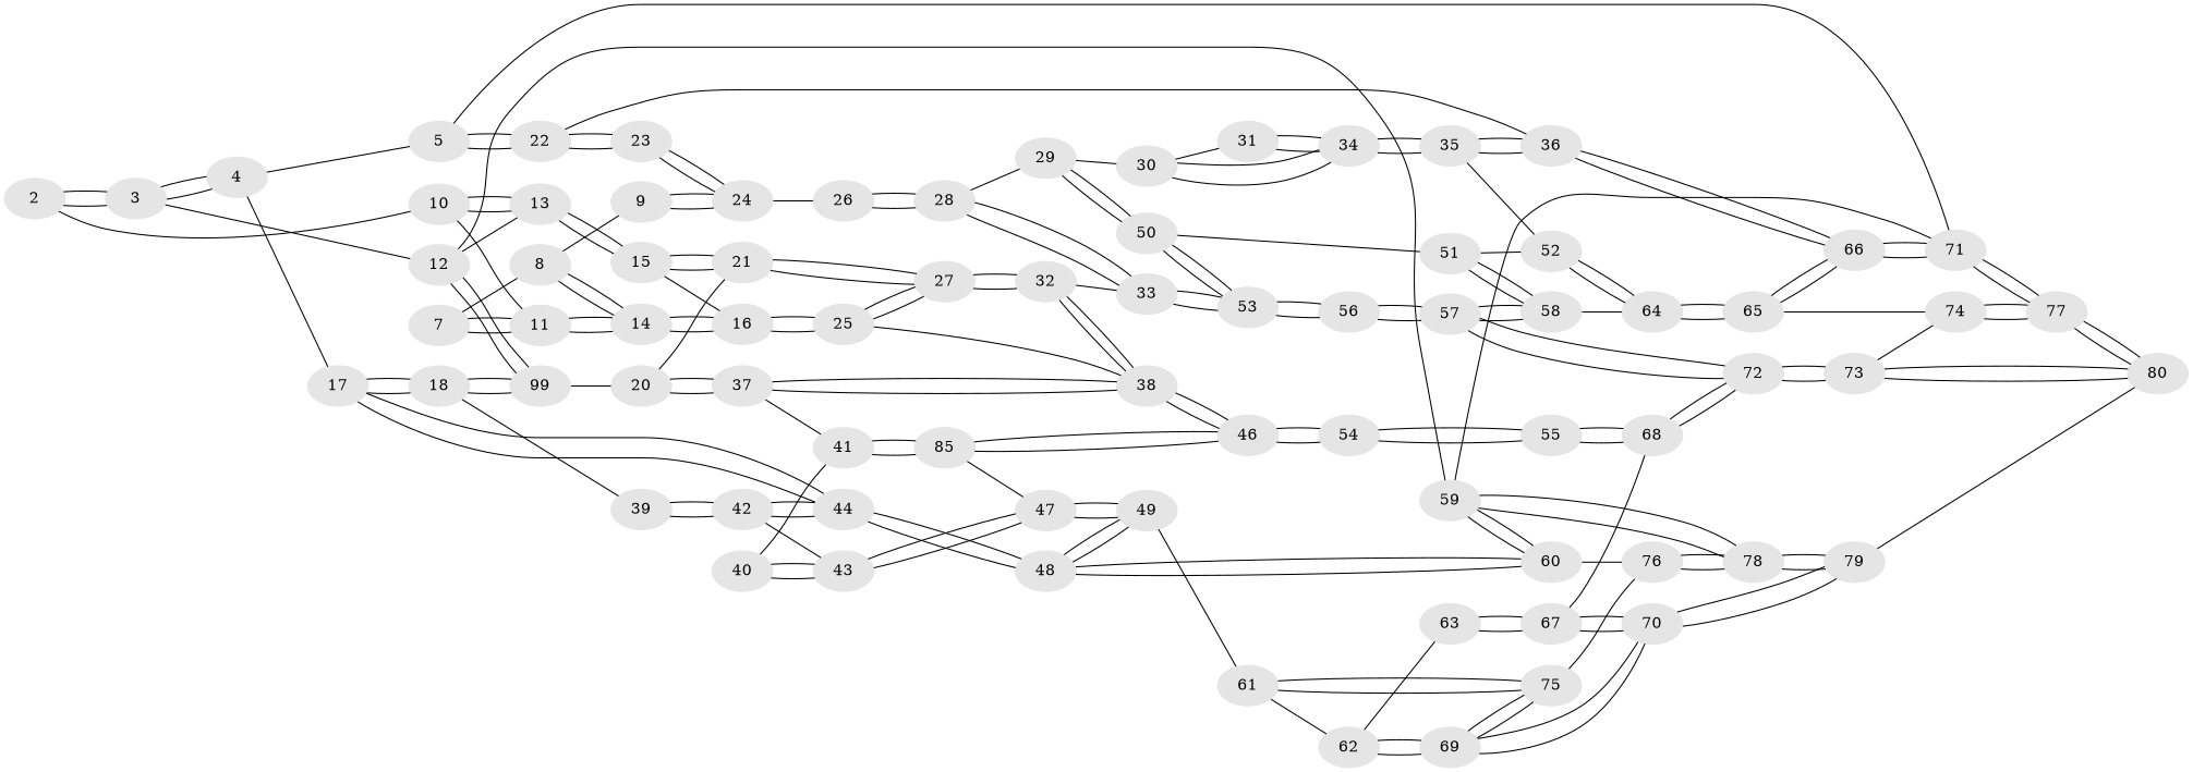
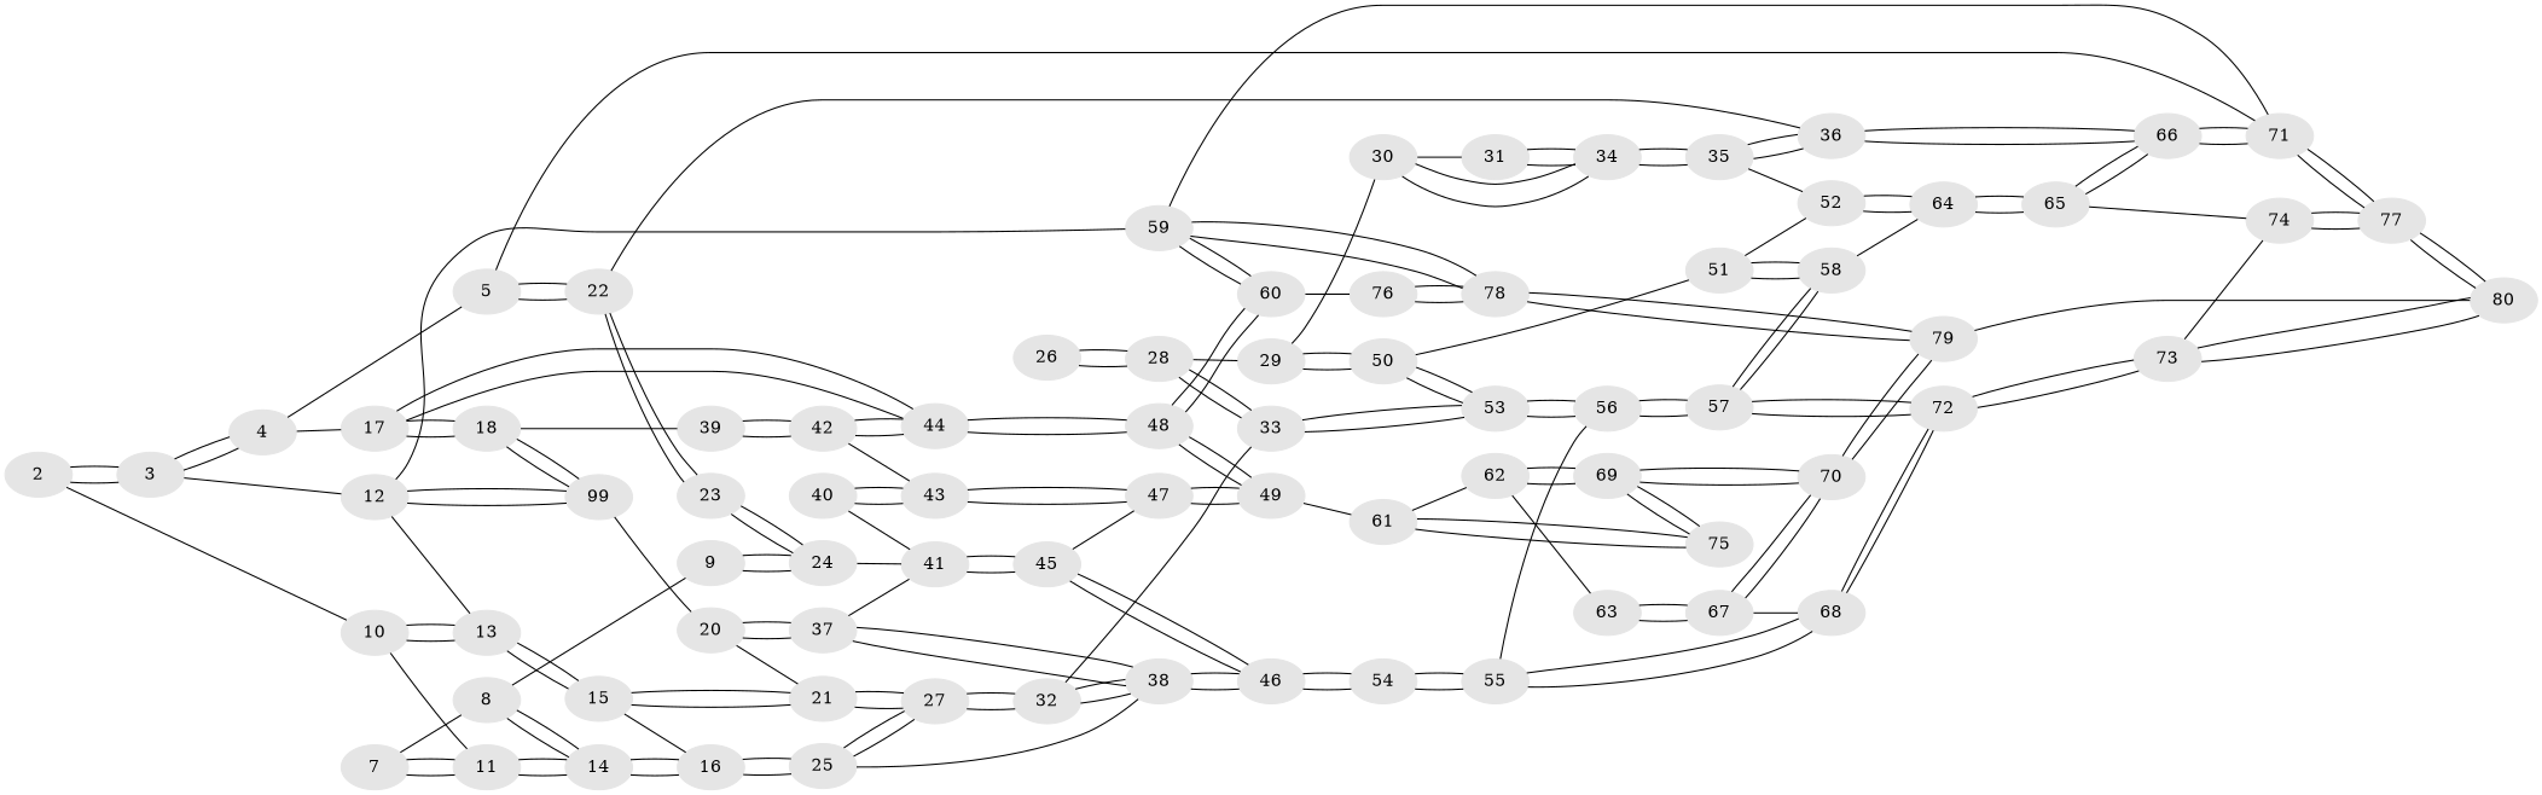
  graph {
    rankdir=LR
    node [color=gray90 style=filled]
    2
    3
    10
    7
    8
    11
    4
    12
    13
    5
    17
    59
    n13 [label=99]
    22
    71
    18
    44
    60
    78
    23
    36
    77
    9
    24
    14
    16
    26
    15
    20
    21
    25
    27
    38
    39
    48
    42
    37
    41
    32
    66
    31
    34
    28
    29
    33
    30
    50
    53
    51
    35
    46
    56
    52
    64
-   45 [label=85]
+   45
    54
    40
    43
    47
    49
    55
    61
    76
    62
    75
    58
    65
    57
    68
    63
    67
    72
    73
    79
    69
    70
    74
    80
    2 -- 3
    2 -- 3
    2 -- 10
    3 -- 4
    3 -- 4
    3 -- 12
    10 -- 11
    10 -- 13
    10 -- 13
    7 -- 8
    7 -- 11
    7 -- 11
    8 -- 9
    8 -- 14
    8 -- 14
    11 -- 14
    11 -- 14
    4 -- 5
    4 -- 17
    12 -- 13
    12 -- 59
    12 -- n13
    12 -- n13
    13 -- 15
    13 -- 15
    5 -- 22
    5 -- 22
    5 -- 71
    17 -- 18
    17 -- 18
    17 -- 44
    17 -- 44
    59 -- 71
    59 -- 60
    59 -- 60
    59 -- 78
    59 -- 78
    n13 -- 20
    22 -- 23
    22 -- 23
    22 -- 36
    71 -- 77
    71 -- 77
    18 -- n13
    18 -- n13
    18 -- 39
    44 -- 48
    44 -- 48
    60 -- 76
    78 -- 79
    78 -- 79
    23 -- 24
    23 -- 24
    36 -- 66
    36 -- 66
    77 -- 80
    77 -- 80
    9 -- 24
    9 -- 24
-   24 -- 26
+   24 -- 41
    14 -- 16
    14 -- 16
    16 -- 25
    16 -- 25
    26 -- 28
    26 -- 28
    15 -- 16
    15 -- 21
    15 -- 21
    20 -- 21
    20 -- 37
    20 -- 37
    21 -- 27
    21 -- 27
    25 -- 27
    25 -- 27
    25 -- 38
    27 -- 32
    27 -- 32
    38 -- 46
    38 -- 46
    39 -- 42
    39 -- 42
    48 -- 60
    48 -- 60
    48 -- 49
    48 -- 49
    42 -- 44
    42 -- 44
    42 -- 43
    37 -- 38
    37 -- 38
    37 -- 41
    41 -- 45
    41 -- 45
    32 -- 38
    32 -- 38
    32 -- 33
    66 -- 71
    66 -- 71
    31 -- 34
    31 -- 34
    34 -- 35
    34 -- 35
    28 -- 29
    28 -- 33
    28 -- 33
    29 -- 30
    29 -- 50
    29 -- 50
    33 -- 53
    33 -- 53
    30 -- 31
    30 -- 34
    30 -- 34
    50 -- 53
    50 -- 53
    50 -- 51
    53 -- 56
    53 -- 56
    51 -- 52
    51 -- 58
    51 -- 58
    35 -- 36
    35 -- 36
    35 -- 52
    46 -- 54
    46 -- 54
    56 -- 57
    56 -- 57
    52 -- 64
    52 -- 64
    64 -- 65
    64 -- 65
    45 -- 46
    45 -- 46
    45 -- 47
    54 -- 55
    54 -- 55
    40 -- 41
    40 -- 43
    40 -- 43
    43 -- 47
    43 -- 47
    47 -- 49
    47 -- 49
    49 -- 61
+   55 -- 56
    55 -- 68
    55 -- 68
    61 -- 62
    61 -- 75
    61 -- 75
    76 -- 78
    76 -- 78
    62 -- 63
    62 -- 69
    62 -- 69
-   75 -- 76
    58 -- 64
    65 -- 66
    65 -- 66
    65 -- 74
    57 -- 58
    57 -- 58
    57 -- 72
    57 -- 72
    68 -- 72
    68 -- 72
    63 -- 67
    63 -- 67
    67 -- 68
    67 -- 70
    67 -- 70
    72 -- 73
    72 -- 73
    73 -- 74
    73 -- 80
    73 -- 80
    79 -- 80
    69 -- 75
    69 -- 75
    69 -- 70
    69 -- 70
    70 -- 79
    70 -- 79
    74 -- 77
    74 -- 77
  }
